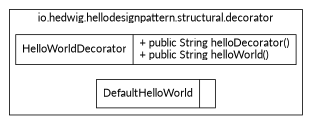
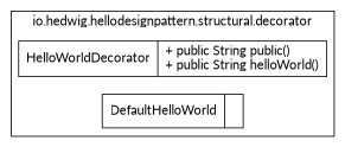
  digraph {
    rankdir=LR
    fontname=Lato
    node [shape=record fontname=Lato]
-   n1 [label="{HelloWorldDecorator | + public String helloDecorator()\l+ public String helloWorld()\l}"]
+   n1 [label="{HelloWorldDecorator | + public String public()\l+ public String helloWorld()\l}"]
    n2 [label="{DefaultHelloWorld | }"]
    subgraph cluster_1 {
      label="io.hedwig.hellodesignpattern.structural.decorator"
      n1
      n2
    }
  }
